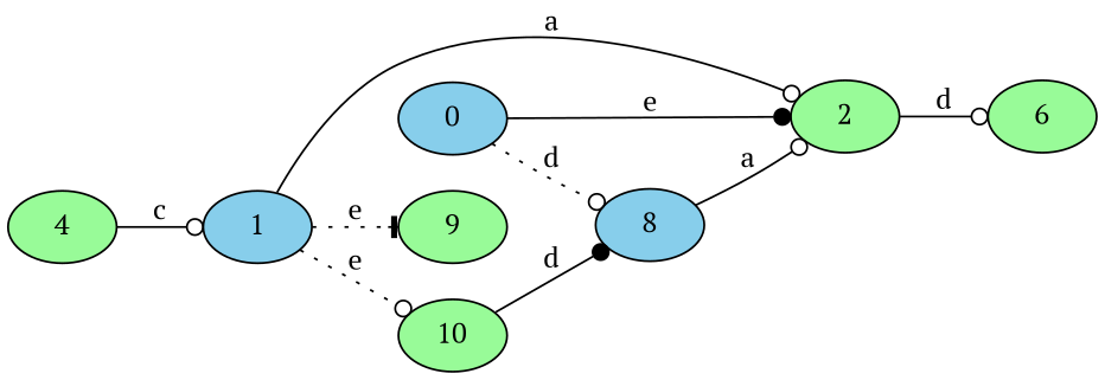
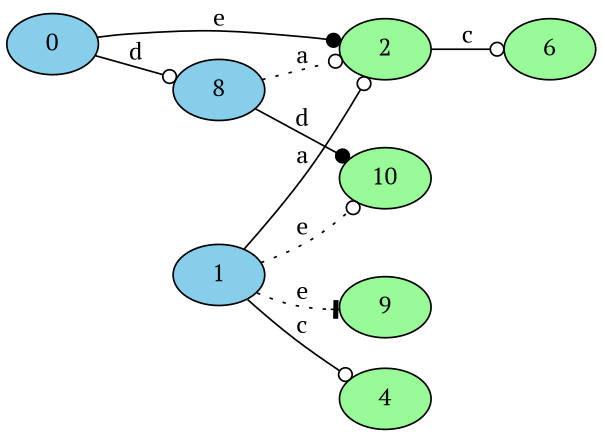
  strict digraph {
    fontname="PT Serif"
    rankdir=LR
    node [fillcolor=palegreen fontname="PT Serif" style=filled]
    edge [arrowhead=odot fontname="PT Serif" style=solid]
    0 [fillcolor=skyblue]
    2
    8 [fillcolor=skyblue]
    6
    1 [fillcolor=skyblue]
    9
    4
    10
    0 -> 2 [arrowhead=dot label=e]
-   0 -> 8 [label=d style=dotted]
-   2 -> 6 [label=d]
-   8 -> 2 [label=a]
+   0 -> 8 [label=d]
+   2 -> 6 [label=c]
+   8 -> 2 [label=a style=dotted]
    1 -> 2 [label=a]
    1 -> 9 [arrowhead=tee label=e style=dotted]
-   4 -> 1 [label=c]
+   1 -> 4 [label=c]
    1 -> 10 [label=e style=dotted]
-   10 -> 8 [arrowhead=dot label=d]
+   8 -> 10 [arrowhead=dot label=d]
  }
